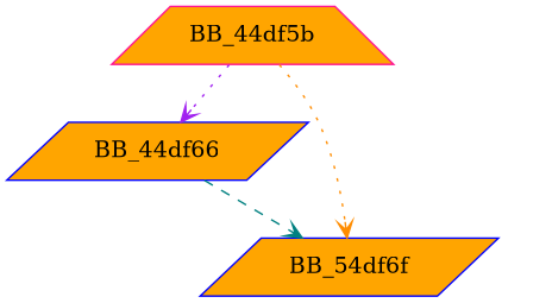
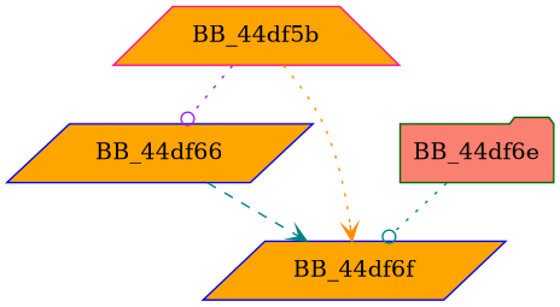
  digraph {
    node [color=blue fillcolor=orange shape=parallelogram style=filled]
    edge [arrowhead=odot color=teal style=dotted]
    BB_44df5b [color=deeppink shape=trapezium]
    BB_44df66
-   BB_44df6f [label=BB_54df6f]
-   BB_44df5b -> BB_44df66 [arrowhead=vee color=purple]
+   BB_44df6f
+   BB_44df6e [color=darkgreen fillcolor=salmon shape=folder]
+   BB_44df5b -> BB_44df66 [color=purple]
    BB_44df5b -> BB_44df6f [arrowhead=vee color=darkorange]
    BB_44df66 -> BB_44df6f [arrowhead=vee style=dashed]
+   BB_44df6e -> BB_44df6f
  }
